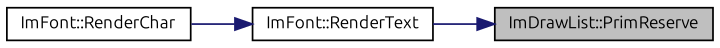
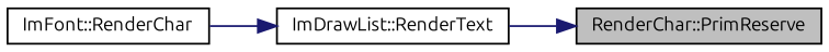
  digraph {
    fontname=Ubuntu
    rankdir=RL
    node [color=black fillcolor=white fontname=Ubuntu fontsize=10 shape=record style=filled]
    edge [color=midnightblue dir=back fontname=Ubuntu fontsize=10 labelfontname=Helvetica labelfontsize=10 style=solid]
-   n1 [fillcolor=grey75 fontcolor=black height=0.2 label="ImDrawList::PrimReserve" width=0.4]
-   n2 [height=0.2 label="ImFont::RenderText" width=0.4]
+   n1 [fillcolor=grey75 fontcolor=black height=0.2 label="RenderChar::PrimReserve" width=0.4]
+   n2 [height=0.2 label="ImDrawList::RenderText" width=0.4]
    n3 [height=0.2 label="ImFont::RenderChar" width=0.4]
    n1 -> n2
    n2 -> n3
  }
